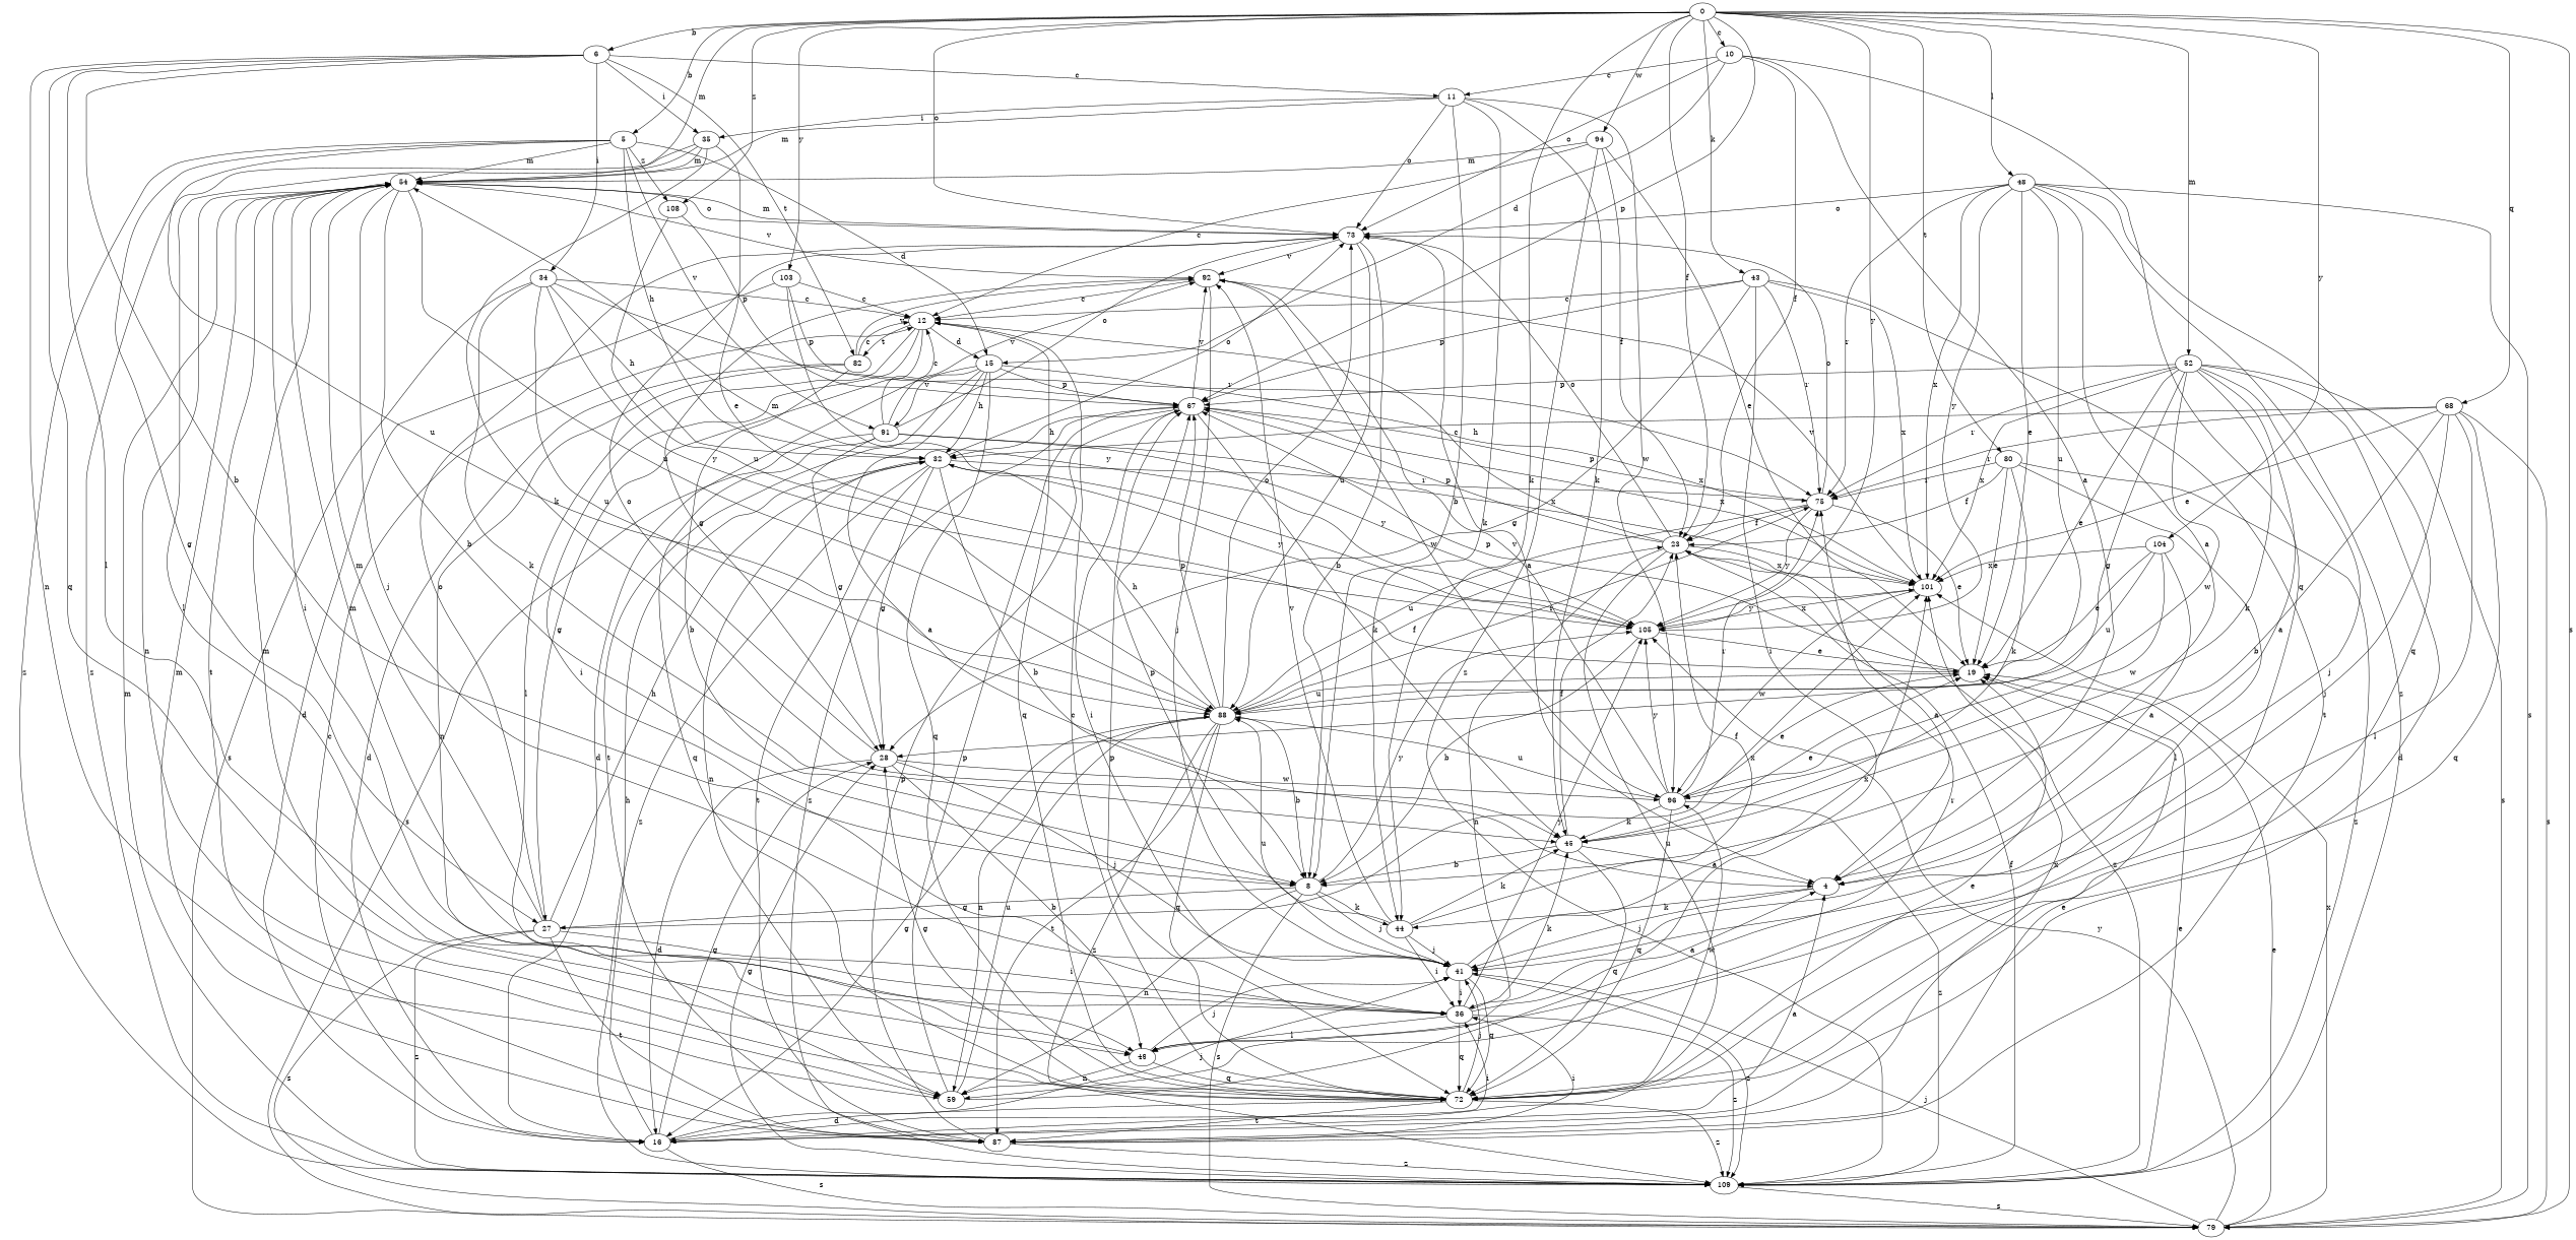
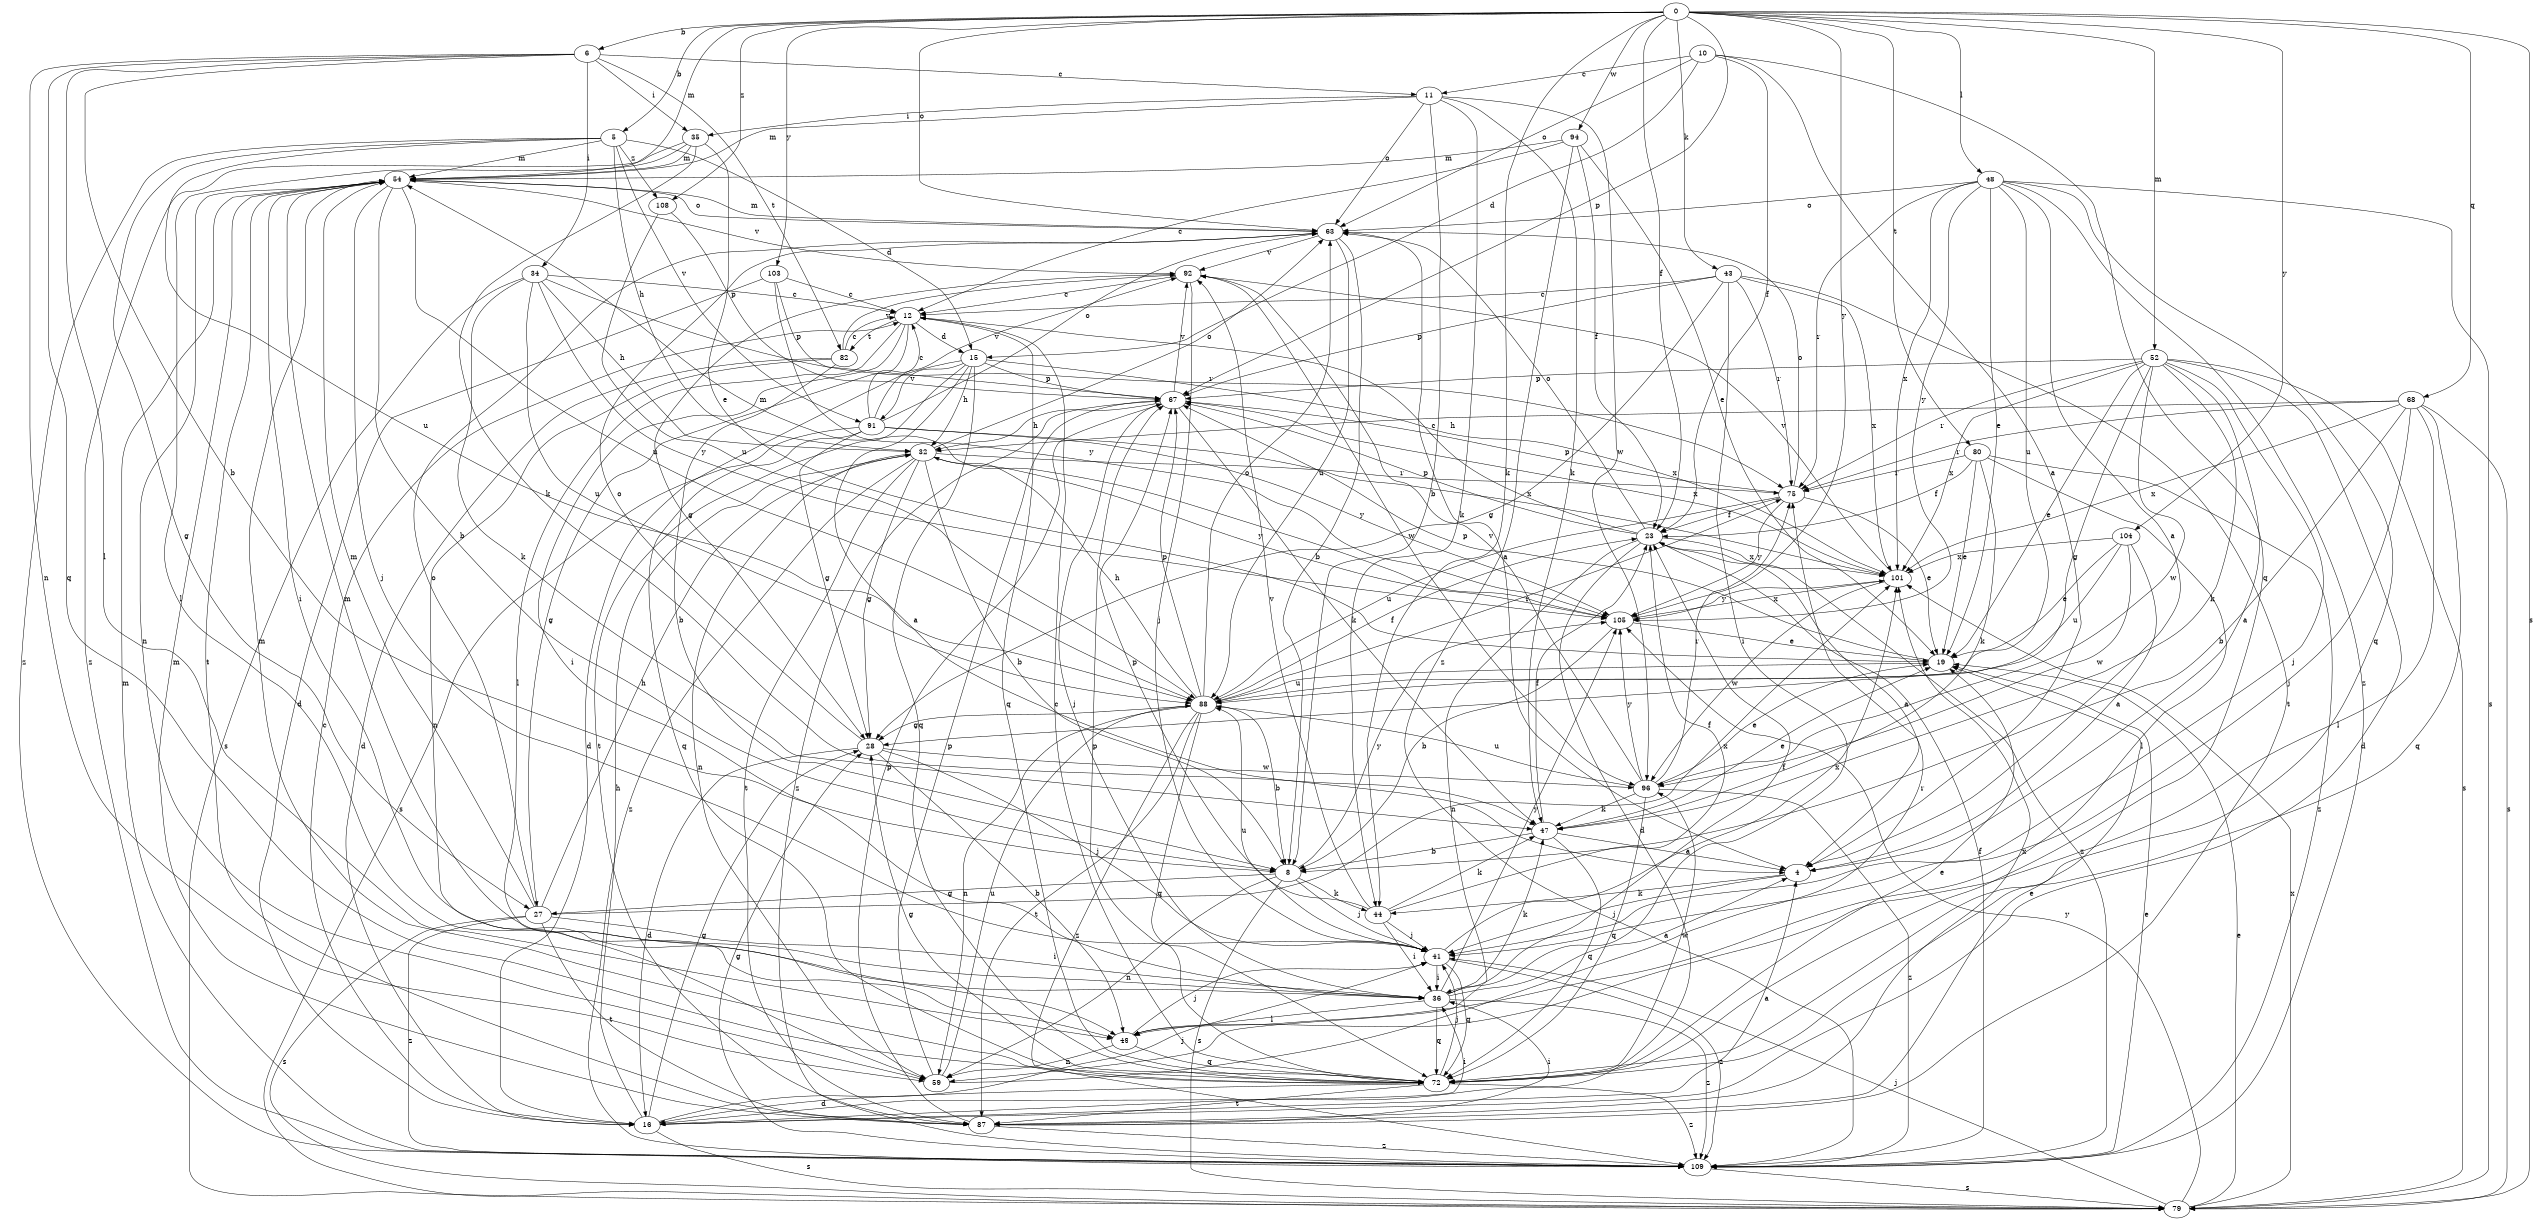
  strict digraph {
    0
    5
    6
    10
    23
    43
    44
    48
    52
    54
-   63 [label=73]
+   63
    67
    68
    79
    80
    94
    103
    104
    105
    108
    15
    27
    32
    88
    91
    109
    8
    11
    34
    35
    49
    59
    72
    82
    4
    12
    16
    101
    36
    n40 [label=87]
    28
    75
    41
-   45
+   45 [label=47]
    92
    19
    96
    0 -> 5 [label=b]
    0 -> 6 [label=b]
-   0 -> 10 [label=c]
    0 -> 23 [label=f]
    0 -> 43 [label=k]
    0 -> 44 [label=k]
    0 -> 48 [label=l]
    0 -> 52 [label=m]
    0 -> 54 [label=m]
    0 -> 63 [label=o]
    0 -> 67 [label=p]
    0 -> 68 [label=q]
    0 -> 79 [label=s]
    0 -> 80 [label=t]
    0 -> 94 [label=w]
    0 -> 103 [label=y]
    0 -> 104 [label=y]
    0 -> 105 [label=y]
    0 -> 108 [label=z]
    5 -> 54 [label=m]
    5 -> 108 [label=z]
    5 -> 15 [label=d]
    5 -> 27 [label=g]
    5 -> 32 [label=h]
    5 -> 88 [label=u]
    5 -> 91 [label=v]
    5 -> 109 [label=z]
    6 -> 8 [label=b]
    6 -> 11 [label=c]
    6 -> 34 [label=i]
    6 -> 35 [label=i]
    6 -> 49 [label=l]
    6 -> 59 [label=n]
    6 -> 72 [label=q]
    6 -> 82 [label=t]
    10 -> 23 [label=f]
    10 -> 63 [label=o]
    10 -> 15 [label=d]
    10 -> 11 [label=c]
    10 -> 72 [label=q]
    10 -> 4 [label=a]
    23 -> 63 [label=o]
    23 -> 67 [label=p]
    23 -> 109 [label=z]
    23 -> 59 [label=n]
    23 -> 4 [label=a]
    23 -> 12 [label=c]
-   23 -> 16 [label=u]
+   23 -> 16 [label=d]
    23 -> 101 [label=x]
    43 -> 67 [label=p]
    43 -> 12 [label=c]
    43 -> 101 [label=x]
    43 -> 36 [label=i]
    43 -> n40 [label=t]
    43 -> 28 [label=g]
    43 -> 75 [label=r]
    44 -> 23 [label=f]
    44 -> 67 [label=p]
    44 -> 36 [label=i]
    44 -> 41 [label=j]
    44 -> 45 [label=k]
    44 -> 92 [label=v]
    48 -> 63 [label=o]
    48 -> 79 [label=s]
    48 -> 105 [label=y]
    48 -> 88 [label=u]
    48 -> 109 [label=z]
    48 -> 72 [label=q]
    48 -> 4 [label=a]
    48 -> 101 [label=x]
    48 -> 75 [label=r]
    48 -> 19 [label=e]
    52 -> 67 [label=p]
    52 -> 79 [label=s]
    52 -> 4 [label=a]
    52 -> 16 [label=d]
    52 -> 101 [label=x]
    52 -> 28 [label=g]
    52 -> 75 [label=r]
    52 -> 41 [label=j]
    52 -> 45 [label=k]
    52 -> 19 [label=e]
    52 -> 96 [label=w]
    54 -> 63 [label=o]
    54 -> 88 [label=u]
    54 -> 8 [label=b]
    54 -> 59 [label=n]
    54 -> 36 [label=i]
    54 -> n40 [label=t]
    54 -> 41 [label=j]
    54 -> 92 [label=v]
    63 -> 54 [label=m]
    63 -> 88 [label=u]
    63 -> 8 [label=b]
    63 -> 4 [label=a]
    63 -> 92 [label=v]
    67 -> 32 [label=h]
    67 -> 109 [label=z]
    67 -> 101 [label=x]
-   67 -> 36 [label=i]
+   67 -> 36 [label=j]
    67 -> 45 [label=k]
    67 -> 92 [label=v]
    68 -> 79 [label=s]
    68 -> 32 [label=h]
    68 -> 8 [label=b]
    68 -> 49 [label=l]
    68 -> 72 [label=q]
-   68 -> 101 [label=e]
+   68 -> 101 [label=x]
    68 -> 75 [label=r]
    68 -> 41 [label=j]
    79 -> 105 [label=y]
    79 -> 101 [label=x]
    79 -> 41 [label=j]
    79 -> 19 [label=e]
    80 -> 23 [label=f]
    80 -> 109 [label=z]
    80 -> 49 [label=l]
    80 -> 75 [label=r]
    80 -> 45 [label=k]
    80 -> 19 [label=e]
    94 -> 23 [label=f]
    94 -> 54 [label=m]
    94 -> 109 [label=z]
    94 -> 12 [label=c]
    94 -> 19 [label=e]
    103 -> 67 [label=p]
    103 -> 105 [label=y]
    103 -> 12 [label=c]
    103 -> 16 [label=d]
    104 -> 88 [label=u]
    104 -> 4 [label=a]
    104 -> 101 [label=x]
    104 -> 19 [label=e]
    104 -> 96 [label=w]
    105 -> 54 [label=m]
    105 -> 8 [label=b]
    105 -> 101 [label=x]
    105 -> 19 [label=e]
    108 -> 67 [label=p]
    108 -> 88 [label=u]
    15 -> 67 [label=p]
    15 -> 32 [label=h]
    15 -> 91 [label=v]
    15 -> 72 [label=q]
    15 -> 4 [label=a]
    15 -> 16 [label=d]
    15 -> 101 [label=x]
    15 -> n40 [label=t]
    27 -> 54 [label=m]
    27 -> 63 [label=o]
    27 -> 79 [label=s]
    27 -> 32 [label=h]
    27 -> 109 [label=z]
    27 -> 101 [label=x]
    27 -> 36 [label=i]
    27 -> n40 [label=t]
    32 -> 63 [label=o]
    32 -> 105 [label=y]
    32 -> 109 [label=z]
    32 -> 8 [label=b]
    32 -> 59 [label=n]
    32 -> n40 [label=t]
    32 -> 28 [label=g]
    32 -> 75 [label=r]
    88 -> 23 [label=f]
    88 -> 63 [label=o]
    88 -> 67 [label=p]
    88 -> 32 [label=h]
    88 -> 109 [label=z]
    88 -> 8 [label=b]
    88 -> 59 [label=n]
    88 -> 72 [label=q]
    88 -> n40 [label=t]
-   88 -> 16 [label=g]
+   88 -> 28 [label=g]
    88 -> 75 [label=r]
    91 -> 63 [label=o]
    91 -> 79 [label=s]
    91 -> 105 [label=y]
    91 -> 72 [label=q]
    91 -> 12 [label=c]
    91 -> 101 [label=x]
    91 -> 28 [label=g]
    91 -> 92 [label=v]
    109 -> 23 [label=f]
    109 -> 54 [label=m]
    109 -> 79 [label=s]
    109 -> 28 [label=g]
    109 -> 19 [label=e]
    8 -> 44 [label=k]
    8 -> 79 [label=s]
    8 -> 105 [label=y]
    8 -> 27 [label=g]
    8 -> 59 [label=n]
    8 -> 41 [label=j]
    11 -> 44 [label=k]
    11 -> 54 [label=m]
    11 -> 63 [label=o]
    11 -> 8 [label=b]
    11 -> 35 [label=i]
    11 -> 45 [label=k]
    11 -> 96 [label=w]
    34 -> 79 [label=s]
    34 -> 105 [label=y]
    34 -> 32 [label=h]
    34 -> 88 [label=u]
    34 -> 12 [label=c]
    34 -> 75 [label=r]
    34 -> 45 [label=k]
    35 -> 54 [label=m]
    35 -> 109 [label=z]
    35 -> 49 [label=l]
    35 -> 45 [label=k]
    35 -> 19 [label=e]
    49 -> 59 [label=n]
    49 -> 72 [label=q]
    49 -> 41 [label=j]
    59 -> 67 [label=p]
    59 -> 88 [label=u]
    59 -> 75 [label=r]
    72 -> 54 [label=m]
    72 -> 67 [label=p]
    72 -> 109 [label=z]
    72 -> 12 [label=c]
    72 -> 16 [label=d]
    72 -> n40 [label=t]
    72 -> 28 [label=g]
    72 -> 41 [label=j]
    72 -> 19 [label=e]
    72 -> 96 [label=w]
    82 -> 8 [label=b]
    82 -> 59 [label=n]
    82 -> 12 [label=c]
    82 -> 16 [label=d]
    82 -> 92 [label=v]
    4 -> 44 [label=k]
    4 -> 41 [label=j]
    12 -> 15 [label=d]
    12 -> 27 [label=g]
    12 -> 49 [label=l]
    12 -> 72 [label=q]
    12 -> 82 [label=t]
    12 -> 36 [label=i]
    16 -> 79 [label=s]
    16 -> 32 [label=h]
    16 -> 4 [label=a]
    16 -> 12 [label=c]
    16 -> 36 [label=i]
    16 -> 28 [label=g]
    16 -> 41 [label=j]
    101 -> 105 [label=y]
    101 -> 92 [label=v]
    101 -> 96 [label=w]
+   36 -> 23 [label=f]
    36 -> 54 [label=m]
    36 -> 105 [label=y]
    36 -> 109 [label=z]
    36 -> 49 [label=l]
    36 -> 72 [label=q]
    36 -> 4 [label=a]
    36 -> 45 [label=k]
    n40 -> 54 [label=m]
    n40 -> 67 [label=p]
    n40 -> 109 [label=z]
    n40 -> 101 [label=x]
    n40 -> 36 [label=i]
    n40 -> 19 [label=e]
    28 -> 63 [label=o]
    28 -> 49 [label=b]
    28 -> 16 [label=d]
    28 -> 41 [label=j]
    28 -> 96 [label=w]
    75 -> 23 [label=f]
    75 -> 63 [label=o]
    75 -> 67 [label=p]
    75 -> 105 [label=y]
    75 -> 88 [label=u]
    75 -> 19 [label=e]
    41 -> 88 [label=u]
    41 -> 109 [label=z]
    41 -> 72 [label=q]
    41 -> 101 [label=x]
    41 -> 36 [label=i]
    45 -> 23 [label=f]
    45 -> 8 [label=b]
    45 -> 72 [label=q]
    45 -> 4 [label=a]
    45 -> 19 [label=e]
    92 -> 12 [label=c]
    92 -> 28 [label=g]
    92 -> 41 [label=j]
    92 -> 96 [label=w]
    19 -> 67 [label=p]
    19 -> 88 [label=u]
    96 -> 105 [label=y]
    96 -> 88 [label=u]
    96 -> 109 [label=z]
    96 -> 72 [label=q]
    96 -> 75 [label=r]
    96 -> 45 [label=k]
    96 -> 92 [label=v]
    96 -> 19 [label=e]
  }
